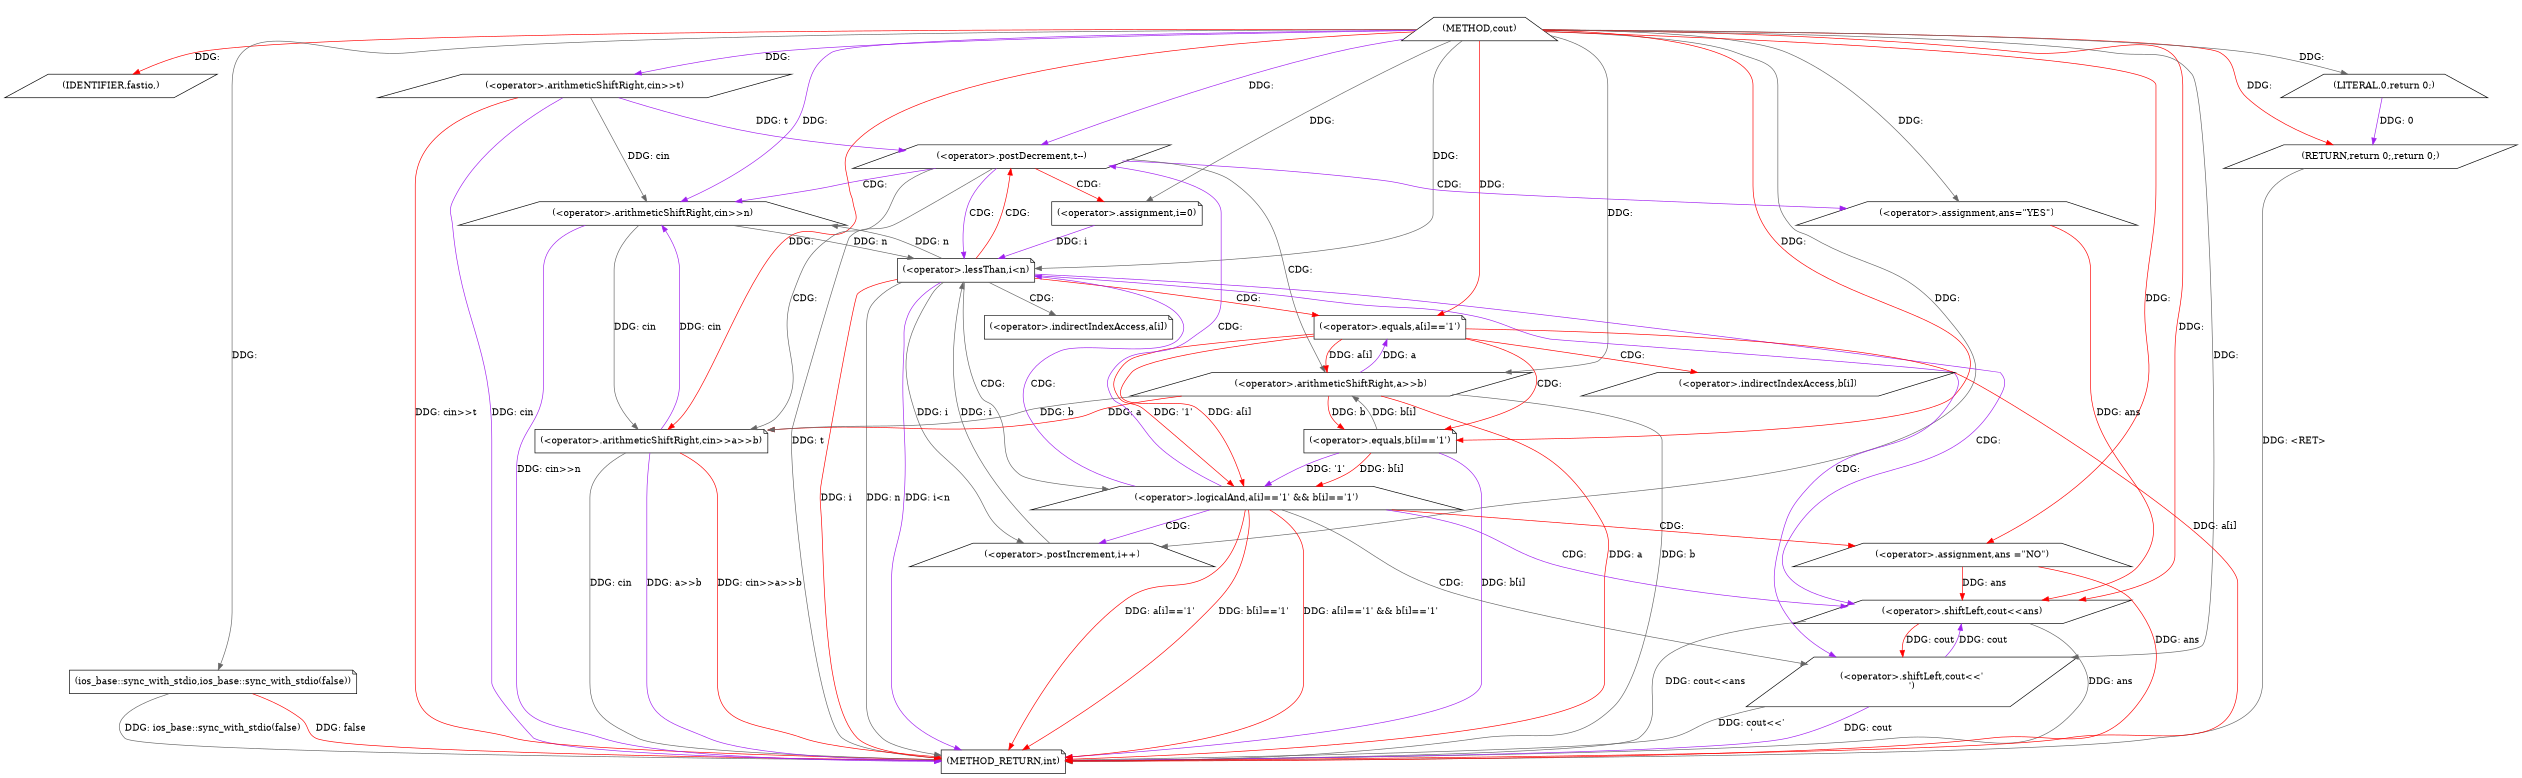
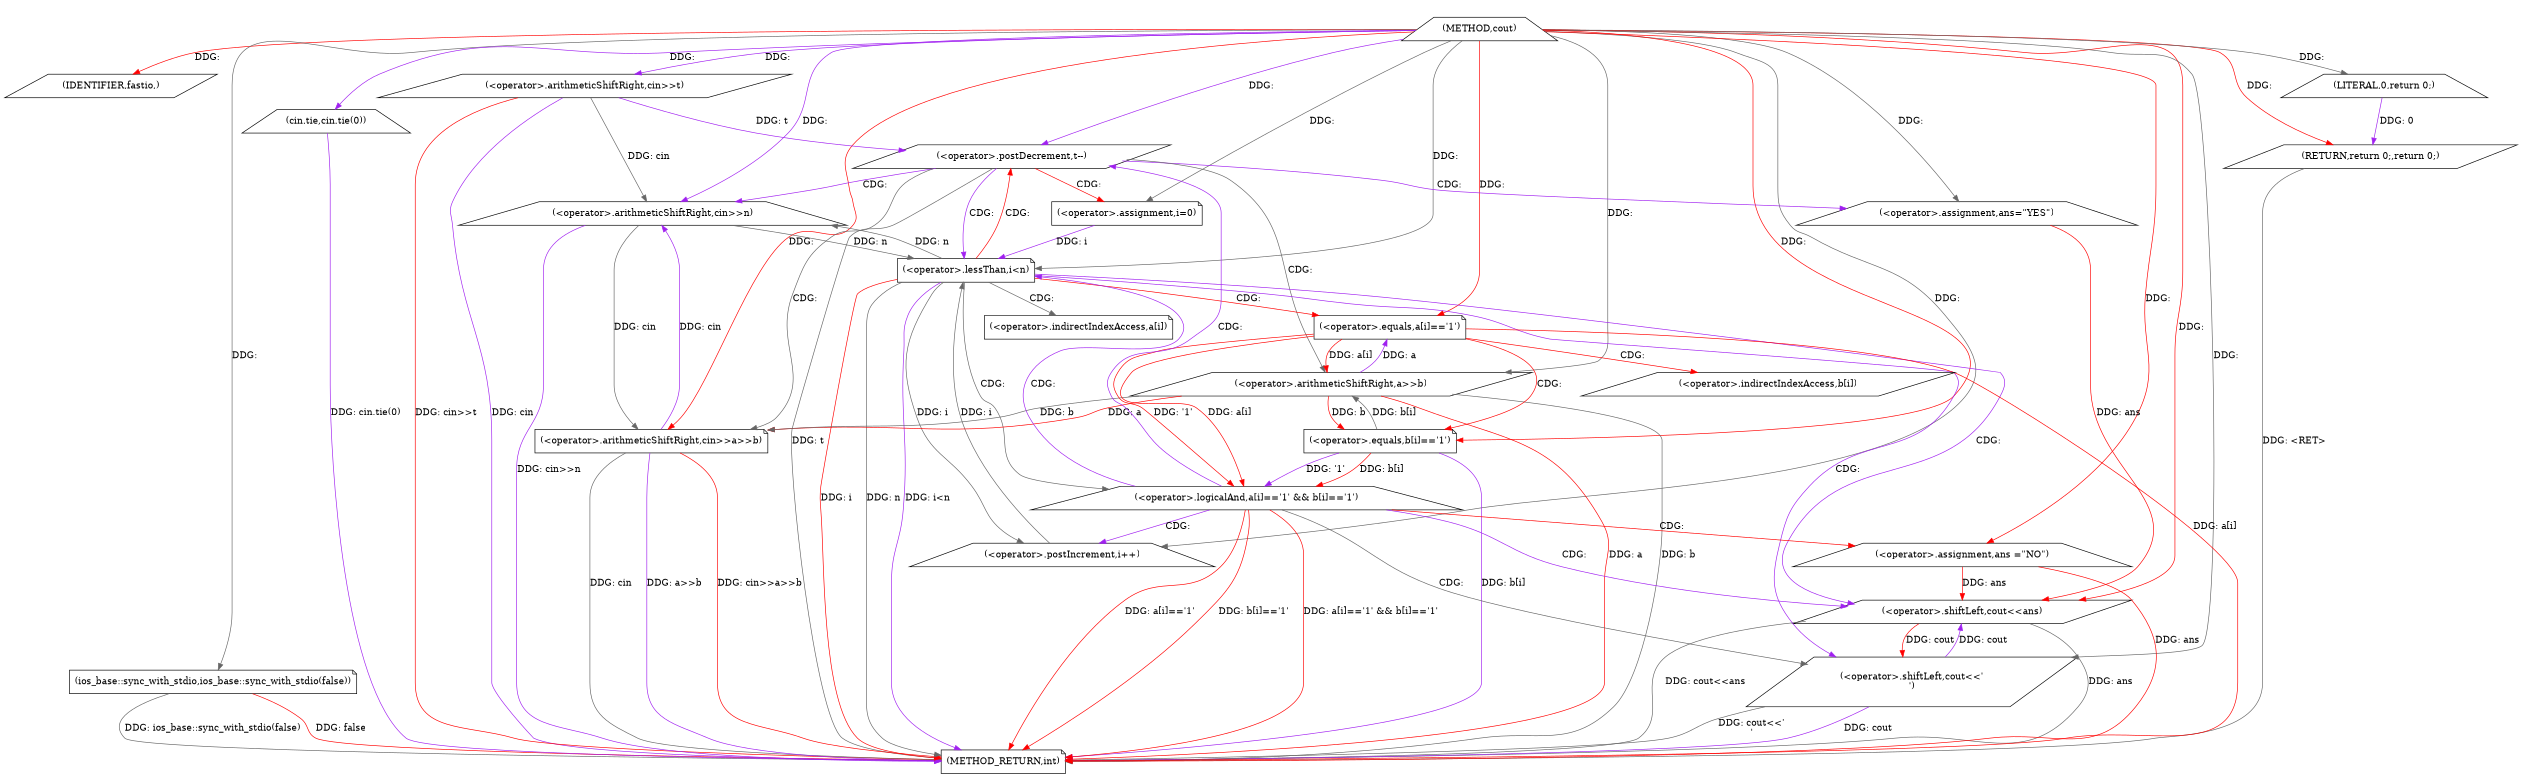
  digraph {
    node [shape=trapezium]
    edge [color=red]
    n1 [label="(METHOD,cout)"]
    n2 [label="(IDENTIFIER,fastio,)" shape=parallelogram]
    n3 [label="(ios_base::sync_with_stdio,ios_base::sync_with_stdio(false))" shape=note]
+   n4 [label="(cin.tie,cin.tie(0))"]
    n5 [label="(<operator>.arithmeticShiftRight,cin>>t)" shape=parallelogram]
    n6 [label="(RETURN,return 0;,return 0;)" shape=parallelogram]
    n7 [label="(<operator>.postDecrement,t--)" shape=parallelogram]
    n8 [label="(LITERAL,0,return 0;)"]
    n9 [label="(<operator>.arithmeticShiftRight,cin>>n)"]
    n10 [label="(<operator>.arithmeticShiftRight,cin>>a>>b)" shape=note]
    n11 [label="(<operator>.assignment,ans=\"YES\")"]
    n12 [label="(<operator>.shiftLeft,cout<<ans)" shape=parallelogram]
    n13 [label="(<operator>.shiftLeft,cout<<'\n')" shape=parallelogram]
    n14 [label="(<operator>.assignment,i=0)" shape=note]
    n15 [label="(<operator>.lessThan,i<n)" shape=note]
    n16 [label="(<operator>.postIncrement,i++)"]
    n17 [label="(<operator>.arithmeticShiftRight,a>>b)" shape=parallelogram]
    n18 [label="(<operator>.assignment,ans =\"NO\")"]
    n19 [label="(<operator>.equals,a[i]=='1')" shape=note]
    n20 [label="(<operator>.equals,b[i]=='1')" shape=note]
    n21 [label="(METHOD_RETURN,int)" shape=note]
    n22 [label="(<operator>.logicalAnd,a[i]=='1' && b[i]=='1')"]
    n23 [label="(<operator>.indirectIndexAccess,a[i])" shape=note]
    n24 [label="(<operator>.indirectIndexAccess,b[i])" shape=parallelogram]
    n1 -> n2 [label="DDG: "]
    n1 -> n3 [color=gray40 label="DDG: "]
+   n1 -> n4 [color=purple label="DDG: "]
    n1 -> n5 [color=purple label="DDG: "]
    n1 -> n6 [label="DDG: "]
    n1 -> n7 [color=purple label="DDG: "]
    n1 -> n8 [color=gray40 label="DDG: "]
    n1 -> n9 [color=purple label="DDG: "]
    n1 -> n10 [label="DDG: "]
    n1 -> n11 [color=gray40 label="DDG: "]
    n1 -> n12 [label="DDG: "]
    n1 -> n13 [color=gray40 label="DDG: "]
    n1 -> n14 [color=gray40 label="DDG: "]
    n1 -> n15 [color=gray40 label="DDG: "]
    n1 -> n16 [color=gray40 label="DDG: "]
    n1 -> n17 [color=gray40 label="DDG: "]
    n1 -> n18 [label="DDG: "]
    n1 -> n19 [label="DDG: "]
    n1 -> n20 [label="DDG: "]
    n3 -> n21 [color=gray40 label="DDG: ios_base::sync_with_stdio(false)"]
    n3 -> n21 [label="DDG: false"]
+   n4 -> n21 [color=purple label="DDG: cin.tie(0)"]
    n5 -> n7 [color=purple label="DDG: t"]
    n5 -> n9 [color=gray40 label="DDG: cin"]
    n5 -> n21 [color=purple label="DDG: cin"]
    n5 -> n21 [label="DDG: cin>>t"]
    n6 -> n21 [color=gray40 label="DDG: <RET>"]
    n7 -> n9 [color=purple label="CDG: "]
    n7 -> n10 [color=gray40 label="CDG: "]
    n7 -> n11 [color=purple label="CDG: "]
    n7 -> n14 [label="CDG: "]
    n7 -> n15 [color=purple label="CDG: "]
    n7 -> n17 [color=gray40 label="CDG: "]
    n7 -> n21 [color=gray40 label="DDG: t"]
    n8 -> n6 [color=purple label="DDG: 0"]
    n9 -> n10 [color=gray40 label="DDG: cin"]
    n9 -> n15 [color=gray40 label="DDG: n"]
    n9 -> n21 [color=purple label="DDG: cin>>n"]
    n10 -> n9 [color=purple label="DDG: cin"]
    n10 -> n21 [color=gray40 label="DDG: cin"]
    n10 -> n21 [color=purple label="DDG: a>>b"]
    n10 -> n21 [label="DDG: cin>>a>>b"]
    n11 -> n12 [label="DDG: ans"]
    n12 -> n13 [label="DDG: cout"]
    n12 -> n21 [color=gray40 label="DDG: ans"]
    n12 -> n21 [color=gray40 label="DDG: cout<<ans"]
    n13 -> n12 [color=purple label="DDG: cout"]
    n13 -> n21 [color=purple label="DDG: cout"]
    n13 -> n21 [color=gray40 label="DDG: cout<<'\n'"]
    n14 -> n15 [color=purple label="DDG: i"]
    n15 -> n7 [label="CDG: "]
    n15 -> n9 [color=gray40 label="DDG: n"]
    n15 -> n12 [color=purple label="CDG: "]
    n15 -> n13 [color=purple label="CDG: "]
    n15 -> n16 [color=gray40 label="DDG: i"]
    n15 -> n19 [label="CDG: "]
    n15 -> n21 [label="DDG: i"]
    n15 -> n21 [color=gray40 label="DDG: n"]
    n15 -> n21 [color=purple label="DDG: i<n"]
    n15 -> n22 [color=gray40 label="CDG: "]
    n15 -> n23 [color=gray40 label="CDG: "]
    n16 -> n15 [color=gray40 label="DDG: i"]
    n17 -> n10 [label="DDG: a"]
    n17 -> n10 [color=gray40 label="DDG: b"]
    n17 -> n19 [color=purple label="DDG: a"]
    n17 -> n20 [label="DDG: b"]
    n17 -> n21 [label="DDG: a"]
    n17 -> n21 [color=gray40 label="DDG: b"]
    n18 -> n12 [label="DDG: ans"]
    n18 -> n21 [label="DDG: ans"]
    n19 -> n17 [label="DDG: a[i]"]
    n19 -> n20 [label="CDG: "]
    n19 -> n21 [label="DDG: a[i]"]
    n19 -> n22 [label="DDG: a[i]"]
    n19 -> n22 [label="DDG: '1'"]
    n19 -> n24 [label="CDG: "]
    n20 -> n17 [color=gray40 label="DDG: b[i]"]
    n20 -> n21 [color=purple label="DDG: b[i]"]
    n20 -> n22 [color=purple label="DDG: '1'"]
    n20 -> n22 [label="DDG: b[i]"]
    n22 -> n7 [color=purple label="CDG: "]
    n22 -> n12 [color=purple label="CDG: "]
    n22 -> n13 [color=gray40 label="CDG: "]
    n22 -> n15 [color=purple label="CDG: "]
    n22 -> n16 [color=purple label="CDG: "]
    n22 -> n18 [label="CDG: "]
    n22 -> n21 [label="DDG: a[i]=='1'"]
    n22 -> n21 [label="DDG: b[i]=='1'"]
    n22 -> n21 [label="DDG: a[i]=='1' && b[i]=='1'"]
  }
